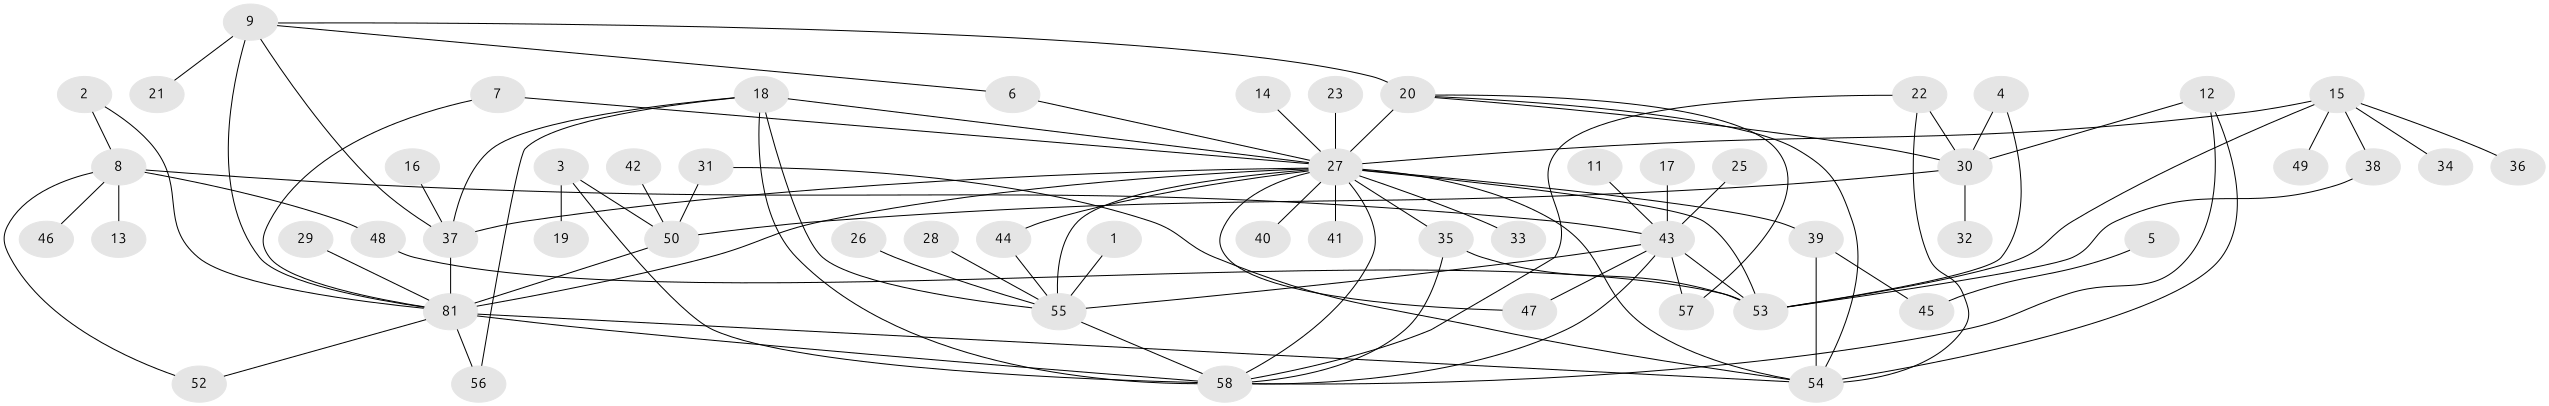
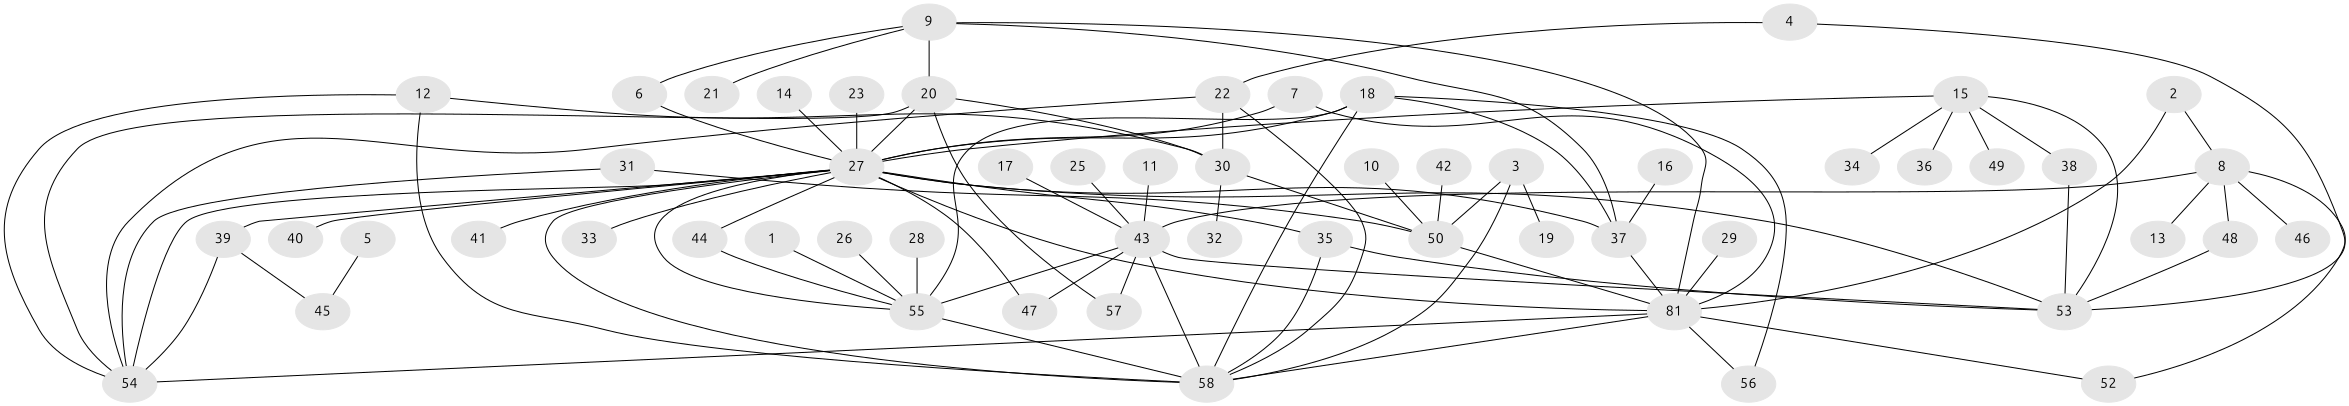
  graph {
    fontname=Ubuntu
    node [color=gray90 fontname=Ubuntu style=filled]
    edge [fontname=Ubuntu weight=1.0]
    1
    55
    58
    2
    8
    n6 [label=81]
    13
    43
    46
    48
    52
    54
    56
    3
    19
    50
    4
    30
    53
    32
    5
    45
    6
    27
    37
    33
    35
    39
    40
    41
    44
    47
    7
    57
    9
    20
    21
+   10
    11
    12
    14
    15
    34
    36
    38
    49
    16
    17
    18
    22
    23
    25
    26
    28
    29
    31
    42
    1 -- 55
    55 -- 58 [weight=2.0]
    2 -- 8
    2 -- n6
    8 -- 13
    8 -- 43 [weight=2.0]
    8 -- 46
    8 -- 48 [weight=2.0]
    8 -- 52
    n6 -- 58
    n6 -- 52
    n6 -- 54
    n6 -- 56
    43 -- 55
    43 -- 58
    43 -- 53
    43 -- 47
    43 -- 57
    48 -- 53
    3 -- 58
    3 -- 19
    3 -- 50
    50 -- n6
-   4 -- 30
+   4 -- 22
    4 -- 53
    30 -- 50
    30 -- 32
    5 -- 45
    6 -- 27
    27 -- 55
    27 -- 58
    27 -- n6
    27 -- 54
    27 -- 53
    27 -- 37
    27 -- 33
    27 -- 35
    27 -- 39
    27 -- 40
    27 -- 41
    27 -- 44
    27 -- 47
    37 -- n6
    35 -- 58
    35 -- 53
    39 -- 54
    39 -- 45
    44 -- 55
    7 -- n6
    7 -- 27
    9 -- n6
    9 -- 6
    9 -- 37
    9 -- 20
    9 -- 21
    20 -- 54
    20 -- 30
    20 -- 27 [weight=3.0]
    20 -- 57
+   10 -- 50
    11 -- 43
    12 -- 58
    12 -- 54
    12 -- 30
    14 -- 27
    15 -- 53
    15 -- 27
    15 -- 34
    15 -- 36
    15 -- 38
    15 -- 49
    38 -- 53
    16 -- 37
    17 -- 43
    18 -- 55
    18 -- 58
    18 -- 56
    18 -- 27
    18 -- 37
    22 -- 58
    22 -- 54
    22 -- 30 [weight=2.0]
    23 -- 27
    25 -- 43
    26 -- 55
    28 -- 55
    29 -- n6
    31 -- 54
    31 -- 50
    42 -- 50
  }
